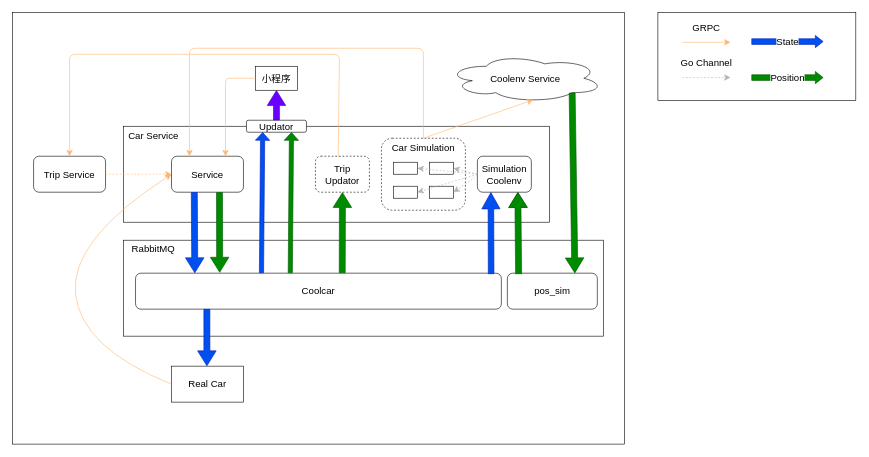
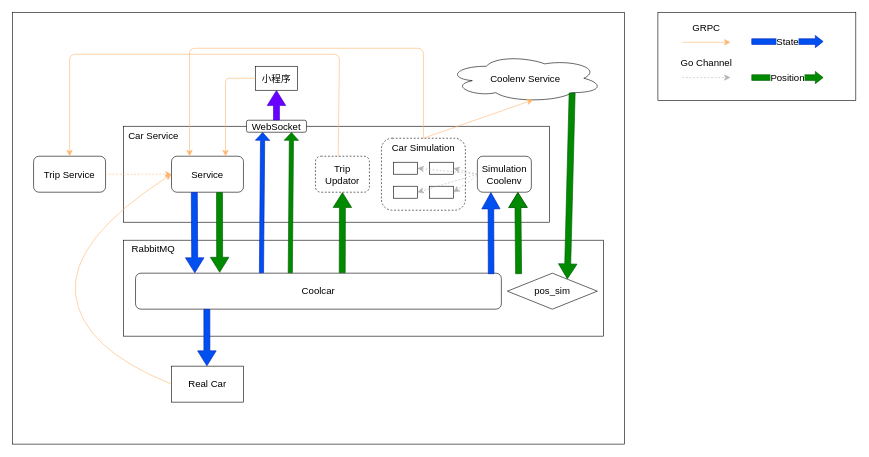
  <mxCell id="0" />
  <mxCell id="1" parent="0" />
  <mxCell id="2" value="" style="rounded=0;whiteSpace=wrap;html=1;fontSize=16;fontColor=#000000;" parent="1" vertex="1"><mxGeometry x="1096" y="20" width="330" height="146.77" as="geometry" /></mxCell>
  <mxCell id="3" value="" style="rounded=0;whiteSpace=wrap;html=1;fontSize=26;" parent="1" vertex="1"><mxGeometry y="20" width="1020" height="720" as="geometry" x="20" /></mxCell>
  <mxCell id="4" value="" style="rounded=0;whiteSpace=wrap;html=1;fontSize=16;" parent="1" vertex="1"><mxGeometry x="205" y="210" width="710" height="160" as="geometry" /></mxCell>
  <mxCell id="5" value="Car Service" style="text;html=1;strokeColor=none;fillColor=none;align=center;verticalAlign=middle;whiteSpace=wrap;rounded=0;fontSize=16;" parent="1" vertex="1"><mxGeometry x="205" y="210" width="100" height="30" as="geometry" /></mxCell>
  <mxCell id="6" value="" style="rounded=0;whiteSpace=wrap;html=1;fontSize=16;" parent="1" vertex="1"><mxGeometry x="205" y="400" width="800" height="160" as="geometry" /></mxCell>
  <mxCell id="7" value="RabbitMQ" style="text;html=1;strokeColor=none;fillColor=none;align=center;verticalAlign=middle;whiteSpace=wrap;rounded=0;fontSize=16;" parent="1" vertex="1"><mxGeometry x="205" y="400" width="100" height="30" as="geometry" /></mxCell>
  <mxCell id="8" value="Coolcar" style="rounded=1;whiteSpace=wrap;html=1;fontSize=16;" parent="1" vertex="1"><mxGeometry x="225" y="455" width="610" height="60" as="geometry" /></mxCell>
  <mxCell id="9" value="Service" style="rounded=1;whiteSpace=wrap;html=1;fontSize=16;" parent="1" vertex="1"><mxGeometry x="285" y="260" width="120" height="60" as="geometry" /></mxCell>
  <mxCell id="10" value="Real&amp;nbsp;Car" style="rounded=0;whiteSpace=wrap;html=1;fontSize=16;" parent="1" vertex="1"><mxGeometry x="285" y="610" width="120" height="60" as="geometry" /></mxCell>
  <mxCell id="11" value="Trip Service" style="rounded=1;whiteSpace=wrap;html=1;fontSize=16;" parent="1" vertex="1"><mxGeometry x="55" y="260" width="120" height="60" as="geometry" /></mxCell>
  <mxCell id="12" value="" style="endArrow=classic;html=1;rounded=0;fontSize=12;startSize=8;endSize=8;curved=1;entryX=0;entryY=0.5;entryDx=0;entryDy=0;exitX=1;exitY=0.5;exitDx=0;exitDy=0;strokeColor=#FFB570;dashed=1;" parent="1" source="11" target="9" edge="1"><mxGeometry width="50" height="50" relative="1" as="geometry"><mxPoint x="185" y="340" as="sourcePoint" /><mxPoint x="235" y="290" as="targetPoint" /></mxGeometry></mxCell>
  <mxCell id="13" value="" style="endArrow=classic;html=1;rounded=0;fontSize=12;startSize=8;endSize=8;curved=1;exitX=0;exitY=0.5;exitDx=0;exitDy=0;entryX=0;entryY=0.5;entryDx=0;entryDy=0;fillColor=#ffcc99;strokeColor=#FFB570;" parent="1" source="10" target="9" edge="1"><mxGeometry width="50" height="50" relative="1" as="geometry"><mxPoint x="115" y="600" as="sourcePoint" /><mxPoint x="165" y="550" as="targetPoint" /><Array as="points"><mxPoint x="135" y="580" /><mxPoint x="115" y="400" /></Array></mxGeometry></mxCell>
  <mxCell id="14" value="" style="shape=flexArrow;endArrow=classic;html=1;rounded=0;fontSize=12;startSize=8;endSize=8;curved=1;exitX=0.5;exitY=1;exitDx=0;exitDy=0;entryX=0.162;entryY=-0.003;entryDx=0;entryDy=0;entryPerimeter=0;fillColor=#0050ef;strokeColor=#001DBC;" parent="1" target="8" edge="1"><mxGeometry width="50" height="50" relative="1" as="geometry"><mxPoint x="323" y="320" as="sourcePoint" /><mxPoint x="323" y="450" as="targetPoint" /></mxGeometry></mxCell>
  <mxCell id="15" value="" style="shape=flexArrow;endArrow=classic;html=1;rounded=0;fontSize=12;startSize=8;endSize=8;curved=1;exitX=0.195;exitY=0.997;exitDx=0;exitDy=0;fillColor=#0050ef;strokeColor=#001DBC;exitPerimeter=0;" parent="1" source="8" edge="1"><mxGeometry width="50" height="50" relative="1" as="geometry"><mxPoint x="325" y="580" as="sourcePoint" /><mxPoint x="344" y="610" as="targetPoint" /></mxGeometry></mxCell>
  <mxCell id="16" value="" style="shape=flexArrow;endArrow=classic;html=1;rounded=0;fontSize=12;startSize=8;endSize=8;curved=1;exitX=0.5;exitY=1;exitDx=0;exitDy=0;entryX=0.23;entryY=-0.017;entryDx=0;entryDy=0;entryPerimeter=0;fillColor=#008a00;strokeColor=#005700;" parent="1" target="8" edge="1"><mxGeometry width="50" height="50" relative="1" as="geometry"><mxPoint x="365" y="320" as="sourcePoint" /><mxPoint x="365" y="450" as="targetPoint" /></mxGeometry></mxCell>
- <mxCell id="17" value="Updator" style="rounded=1;whiteSpace=wrap;html=1;fontSize=16;" parent="1" vertex="1"><mxGeometry x="410" y="200" width="100" height="20" as="geometry" /></mxCell>
+ <mxCell id="17" value="WebSocket" style="rounded=1;whiteSpace=wrap;html=1;fontSize=16;" parent="1" vertex="1"><mxGeometry x="410" y="200" width="100" height="20" as="geometry" /></mxCell>
  <mxCell id="18" value="" style="shape=flexArrow;endArrow=classic;html=1;rounded=0;fontSize=12;startSize=8;endSize=8;curved=1;exitX=0.5;exitY=0;exitDx=0;exitDy=0;fillColor=#6a00ff;strokeColor=#3700CC;entryX=0.5;entryY=1;entryDx=0;entryDy=0;" parent="1" source="17" target="19" edge="1"><mxGeometry width="50" height="50" relative="1" as="geometry"><mxPoint x="455" y="180" as="sourcePoint" /><mxPoint x="475" y="150" as="targetPoint" /></mxGeometry></mxCell>
  <mxCell id="19" value="小程序" style="rounded=0;whiteSpace=wrap;html=1;fontSize=16;" parent="1" vertex="1"><mxGeometry x="425" y="110" width="70" height="40" as="geometry" /></mxCell>
  <mxCell id="20" value="" style="endArrow=classic;html=1;rounded=1;fontSize=12;startSize=4;endSize=8;exitX=0;exitY=0.5;exitDx=0;exitDy=0;strokeColor=#FFB570;entryX=0.75;entryY=0;entryDx=0;entryDy=0;" parent="1" source="19" target="9" edge="1"><mxGeometry width="50" height="50" relative="1" as="geometry"><mxPoint x="315" y="130" as="sourcePoint" /><mxPoint x="365" y="80" as="targetPoint" /><Array as="points"><mxPoint x="395" y="130" /><mxPoint x="375" y="130" /></Array></mxGeometry></mxCell>
  <mxCell id="21" value="Trip Updator" style="rounded=1;whiteSpace=wrap;html=1;fontSize=16;dashed=1;" parent="1" vertex="1"><mxGeometry x="525" y="260" width="90" height="60" as="geometry" /></mxCell>
  <mxCell id="22" value="" style="endArrow=classic;html=1;rounded=1;fontSize=12;startSize=4;endSize=8;entryX=0.5;entryY=0;entryDx=0;entryDy=0;fillColor=#ffcc99;strokeColor=#FFB570;exitX=0.422;exitY=0.02;exitDx=0;exitDy=0;exitPerimeter=0;" parent="1" source="21" target="11" edge="1"><mxGeometry width="50" height="50" relative="1" as="geometry"><mxPoint x="595" y="260" as="sourcePoint" /><mxPoint x="645" y="210" as="targetPoint" /><Array as="points"><mxPoint x="565" y="90" /><mxPoint x="115" y="90" /></Array></mxGeometry></mxCell>
- <mxCell id="23" value="pos_sim" style="rounded=1;whiteSpace=wrap;html=1;fontSize=16;" parent="1" vertex="1"><mxGeometry x="845" y="455" width="150" height="60" as="geometry" /></mxCell>
+ <mxCell id="23" value="pos_sim" style="rhombus;whiteSpace=wrap;html=1;fontSize=16;" parent="1" vertex="1"><mxGeometry x="845" y="455" width="150" height="60" as="geometry" /></mxCell>
  <mxCell id="24" value="Simulation Coolenv" style="rounded=1;whiteSpace=wrap;html=1;fontSize=16;" parent="1" vertex="1"><mxGeometry x="795" y="260" width="90" height="60" as="geometry" /></mxCell>
  <mxCell id="25" value="Coolenv Service" style="ellipse;shape=cloud;whiteSpace=wrap;html=1;fontSize=16;" parent="1" vertex="1"><mxGeometry x="745" y="90" width="260" height="80" as="geometry" /></mxCell>
  <mxCell id="26" value="" style="rounded=1;whiteSpace=wrap;html=1;fontSize=16;dashed=1;" parent="1" vertex="1"><mxGeometry x="635" y="230" width="140" height="120" as="geometry" /></mxCell>
  <mxCell id="27" value="" style="shape=flexArrow;endArrow=classic;html=1;rounded=1;strokeColor=#001DBC;fontSize=12;startSize=4;endSize=8.765;exitX=0.972;exitY=0.023;exitDx=0;exitDy=0;exitPerimeter=0;entryX=0.25;entryY=1;entryDx=0;entryDy=0;fillColor=#0050ef;width=9.412;" parent="1" source="8" target="24" edge="1"><mxGeometry width="50" height="50" relative="1" as="geometry"><mxPoint x="735" y="470" as="sourcePoint" /><mxPoint x="785" y="420" as="targetPoint" /></mxGeometry></mxCell>
  <mxCell id="28" value="" style="shape=flexArrow;endArrow=classic;html=1;rounded=1;strokeColor=#005700;fontSize=12;startSize=4;endSize=8;entryX=0.75;entryY=1;entryDx=0;entryDy=0;exitX=0.125;exitY=0.023;exitDx=0;exitDy=0;exitPerimeter=0;fillColor=#008a00;" parent="1" source="23" target="24" edge="1"><mxGeometry width="50" height="50" relative="1" as="geometry"><mxPoint x="863" y="460" as="sourcePoint" /><mxPoint x="915" y="420" as="targetPoint" /><Array as="points"><mxPoint x="863" y="380" /></Array></mxGeometry></mxCell>
  <mxCell id="29" value="" style="shape=flexArrow;endArrow=classic;html=1;rounded=1;strokeColor=#005700;fontSize=12;startSize=4;endSize=4;entryX=0.75;entryY=1;entryDx=0;entryDy=0;exitX=0.423;exitY=-0.003;exitDx=0;exitDy=0;exitPerimeter=0;fillColor=#008a00;endWidth=16;width=7;" parent="1" source="8" target="17" edge="1"><mxGeometry width="50" height="50" relative="1" as="geometry"><mxPoint x="455" y="400" as="sourcePoint" /><mxPoint x="505" y="350" as="targetPoint" /></mxGeometry></mxCell>
  <mxCell id="30" value="" style="endArrow=classic;html=1;rounded=1;strokeColor=#FFB570;fontSize=12;startSize=4;endSize=8;entryX=0.55;entryY=0.95;entryDx=0;entryDy=0;entryPerimeter=0;" parent="1" target="25" edge="1"><mxGeometry width="50" height="50" relative="1" as="geometry"><mxPoint x="705" y="230" as="sourcePoint" /><mxPoint x="755" y="180" as="targetPoint" /></mxGeometry></mxCell>
  <mxCell id="31" value="" style="shape=flexArrow;endArrow=classic;html=1;rounded=1;strokeColor=#005700;fontSize=12;startSize=4;endSize=8;entryX=0.75;entryY=0;entryDx=0;entryDy=0;exitX=0.8;exitY=0.8;exitDx=0;exitDy=0;exitPerimeter=0;fillColor=#008a00;" parent="1" source="25" target="23" edge="1"><mxGeometry width="50" height="50" relative="1" as="geometry"><mxPoint x="945" y="280" as="sourcePoint" /><mxPoint x="995" y="230" as="targetPoint" /></mxGeometry></mxCell>
  <mxCell id="32" value="" style="rounded=0;whiteSpace=wrap;html=1;fontSize=16;" parent="1" vertex="1"><mxGeometry x="655" y="270" width="40" height="20" as="geometry" /></mxCell>
  <mxCell id="33" value="" style="rounded=0;whiteSpace=wrap;html=1;fontSize=16;" parent="1" vertex="1"><mxGeometry x="655" y="310" width="40" height="20" as="geometry" /></mxCell>
  <mxCell id="34" value="" style="rounded=0;whiteSpace=wrap;html=1;fontSize=16;" parent="1" vertex="1"><mxGeometry x="715" y="310" width="40" height="20" as="geometry" /></mxCell>
  <mxCell id="35" value="" style="rounded=0;whiteSpace=wrap;html=1;fontSize=16;" parent="1" vertex="1"><mxGeometry x="715" y="270" width="40" height="20" as="geometry" /></mxCell>
  <mxCell id="36" value="Car Simulation" style="text;html=1;strokeColor=none;fillColor=none;align=center;verticalAlign=middle;whiteSpace=wrap;rounded=0;fontSize=16;" parent="1" vertex="1"><mxGeometry x="645" y="230" width="120" height="30" as="geometry" /></mxCell>
  <mxCell id="37" value="" style="shape=flexArrow;endArrow=classic;html=1;rounded=1;strokeColor=#005700;fontSize=12;startSize=4;endSize=8;entryX=0.5;entryY=1;entryDx=0;entryDy=0;exitX=0.565;exitY=-0.003;exitDx=0;exitDy=0;exitPerimeter=0;fillColor=#008a00;" parent="1" source="8" target="21" edge="1"><mxGeometry width="50" height="50" relative="1" as="geometry"><mxPoint x="555" y="410" as="sourcePoint" /><mxPoint x="605" y="360" as="targetPoint" /></mxGeometry></mxCell>
  <mxCell id="38" value="" style="endArrow=classic;html=1;rounded=1;strokeColor=#B3B3B3;fontSize=12;startSize=4;endSize=8;entryX=1;entryY=0.5;entryDx=0;entryDy=0;exitX=0;exitY=0.5;exitDx=0;exitDy=0;dashed=1;" parent="1" source="24" target="35" edge="1"><mxGeometry width="50" height="50" relative="1" as="geometry"><mxPoint x="705" y="470" as="sourcePoint" /><mxPoint x="755" y="420" as="targetPoint" /></mxGeometry></mxCell>
  <mxCell id="39" value="" style="endArrow=classic;html=1;rounded=1;strokeColor=#B3B3B3;fontSize=12;startSize=4;endSize=8;entryX=1;entryY=0.5;entryDx=0;entryDy=0;dashed=1;" parent="1" target="34" edge="1"><mxGeometry width="50" height="50" relative="1" as="geometry"><mxPoint x="795" y="290" as="sourcePoint" /><mxPoint x="765" y="290" as="targetPoint" /><Array as="points"><mxPoint x="785" y="300" /></Array></mxGeometry></mxCell>
  <mxCell id="40" value="" style="endArrow=classic;html=1;rounded=1;strokeColor=#B3B3B3;fontSize=12;startSize=4;endSize=8;entryX=1;entryY=0.5;entryDx=0;entryDy=0;dashed=1;exitX=0;exitY=0.5;exitDx=0;exitDy=0;" parent="1" source="24" target="32" edge="1"><mxGeometry width="50" height="50" relative="1" as="geometry"><mxPoint x="805" y="300" as="sourcePoint" /><mxPoint x="765" y="330" as="targetPoint" /><Array as="points" /></mxGeometry></mxCell>
  <mxCell id="41" value="" style="endArrow=classic;html=1;rounded=1;strokeColor=#B3B3B3;fontSize=12;startSize=4;endSize=8;entryX=1;entryY=0.5;entryDx=0;entryDy=0;dashed=1;exitX=0;exitY=0.5;exitDx=0;exitDy=0;" parent="1" source="24" target="33" edge="1"><mxGeometry width="50" height="50" relative="1" as="geometry"><mxPoint x="815" y="310" as="sourcePoint" /><mxPoint x="775" y="340" as="targetPoint" /><Array as="points" /></mxGeometry></mxCell>
  <mxCell id="42" value="" style="endArrow=classic;html=1;rounded=1;strokeColor=#FFB570;fontSize=12;startSize=4;endSize=8;entryX=0.25;entryY=0;entryDx=0;entryDy=0;" parent="1" target="9" edge="1"><mxGeometry width="50" height="50" relative="1" as="geometry"><mxPoint x="705" y="230" as="sourcePoint" /><mxPoint x="755" y="180" as="targetPoint" /><Array as="points"><mxPoint x="705" y="80" /><mxPoint x="315" y="80" /></Array></mxGeometry></mxCell>
  <mxCell id="43" value="" style="shape=flexArrow;endArrow=classic;html=1;rounded=1;strokeColor=#001DBC;fontSize=12;startSize=4;endSize=4;entryX=0.75;entryY=1;entryDx=0;entryDy=0;exitX=0.423;exitY=-0.003;exitDx=0;exitDy=0;exitPerimeter=0;fillColor=#0050ef;endWidth=16;width=7;" parent="1" edge="1"><mxGeometry width="50" height="50" relative="1" as="geometry"><mxPoint x="435" y="454.82" as="sourcePoint" /><mxPoint x="436.97" y="220" as="targetPoint" /></mxGeometry></mxCell>
  <mxCell id="44" value="" style="endArrow=classic;html=1;rounded=0;fontSize=26;startSize=8;endSize=8;curved=1;strokeColor=#FFB570;" parent="1" edge="1"><mxGeometry width="50" height="50" relative="1" as="geometry"><mxPoint x="1137" y="70" as="sourcePoint" /><mxPoint x="1217" y="70" as="targetPoint" /></mxGeometry></mxCell>
  <mxCell id="45" value="GRPC" style="text;html=1;strokeColor=none;fillColor=none;align=center;verticalAlign=middle;whiteSpace=wrap;rounded=0;fontSize=16;" parent="1" vertex="1"><mxGeometry x="1147" y="30" width="60" height="30" as="geometry" /></mxCell>
  <mxCell id="46" value="" style="endArrow=classic;html=1;rounded=0;strokeColor=#B3B3B3;fontSize=16;startSize=8;endSize=8;curved=1;dashed=1;" parent="1" edge="1"><mxGeometry width="50" height="50" relative="1" as="geometry"><mxPoint x="1137" y="128.82" as="sourcePoint" /><mxPoint x="1217" y="128.82" as="targetPoint" /></mxGeometry></mxCell>
  <mxCell id="47" value="Go Channel" style="text;html=1;strokeColor=none;fillColor=none;align=center;verticalAlign=middle;whiteSpace=wrap;rounded=0;fontSize=16;" parent="1" vertex="1"><mxGeometry x="1117" y="88.82" width="120" height="30" as="geometry" /></mxCell>
  <mxCell id="48" value="State" style="shape=flexArrow;endArrow=classic;html=1;rounded=1;strokeColor=#001DBC;fontSize=16;startSize=4;endSize=4;fillColor=#0050ef;width=9.412;endWidth=10.104;fontColor=#000000;" parent="1" edge="1"><mxGeometry width="50" height="50" relative="1" as="geometry"><mxPoint x="1252" y="68.82" as="sourcePoint" /><mxPoint x="1372" y="68.82" as="targetPoint" /></mxGeometry></mxCell>
  <mxCell id="49" value="Position" style="shape=flexArrow;endArrow=classic;html=1;rounded=1;strokeColor=#005700;fontSize=16;startSize=4;endSize=4;fillColor=#008a00;width=9.412;endWidth=10.104;fontColor=#000000;" parent="1" edge="1"><mxGeometry width="50" height="50" relative="1" as="geometry"><mxPoint x="1252" y="128.82" as="sourcePoint" /><mxPoint x="1372" y="128.82" as="targetPoint" /></mxGeometry></mxCell>
